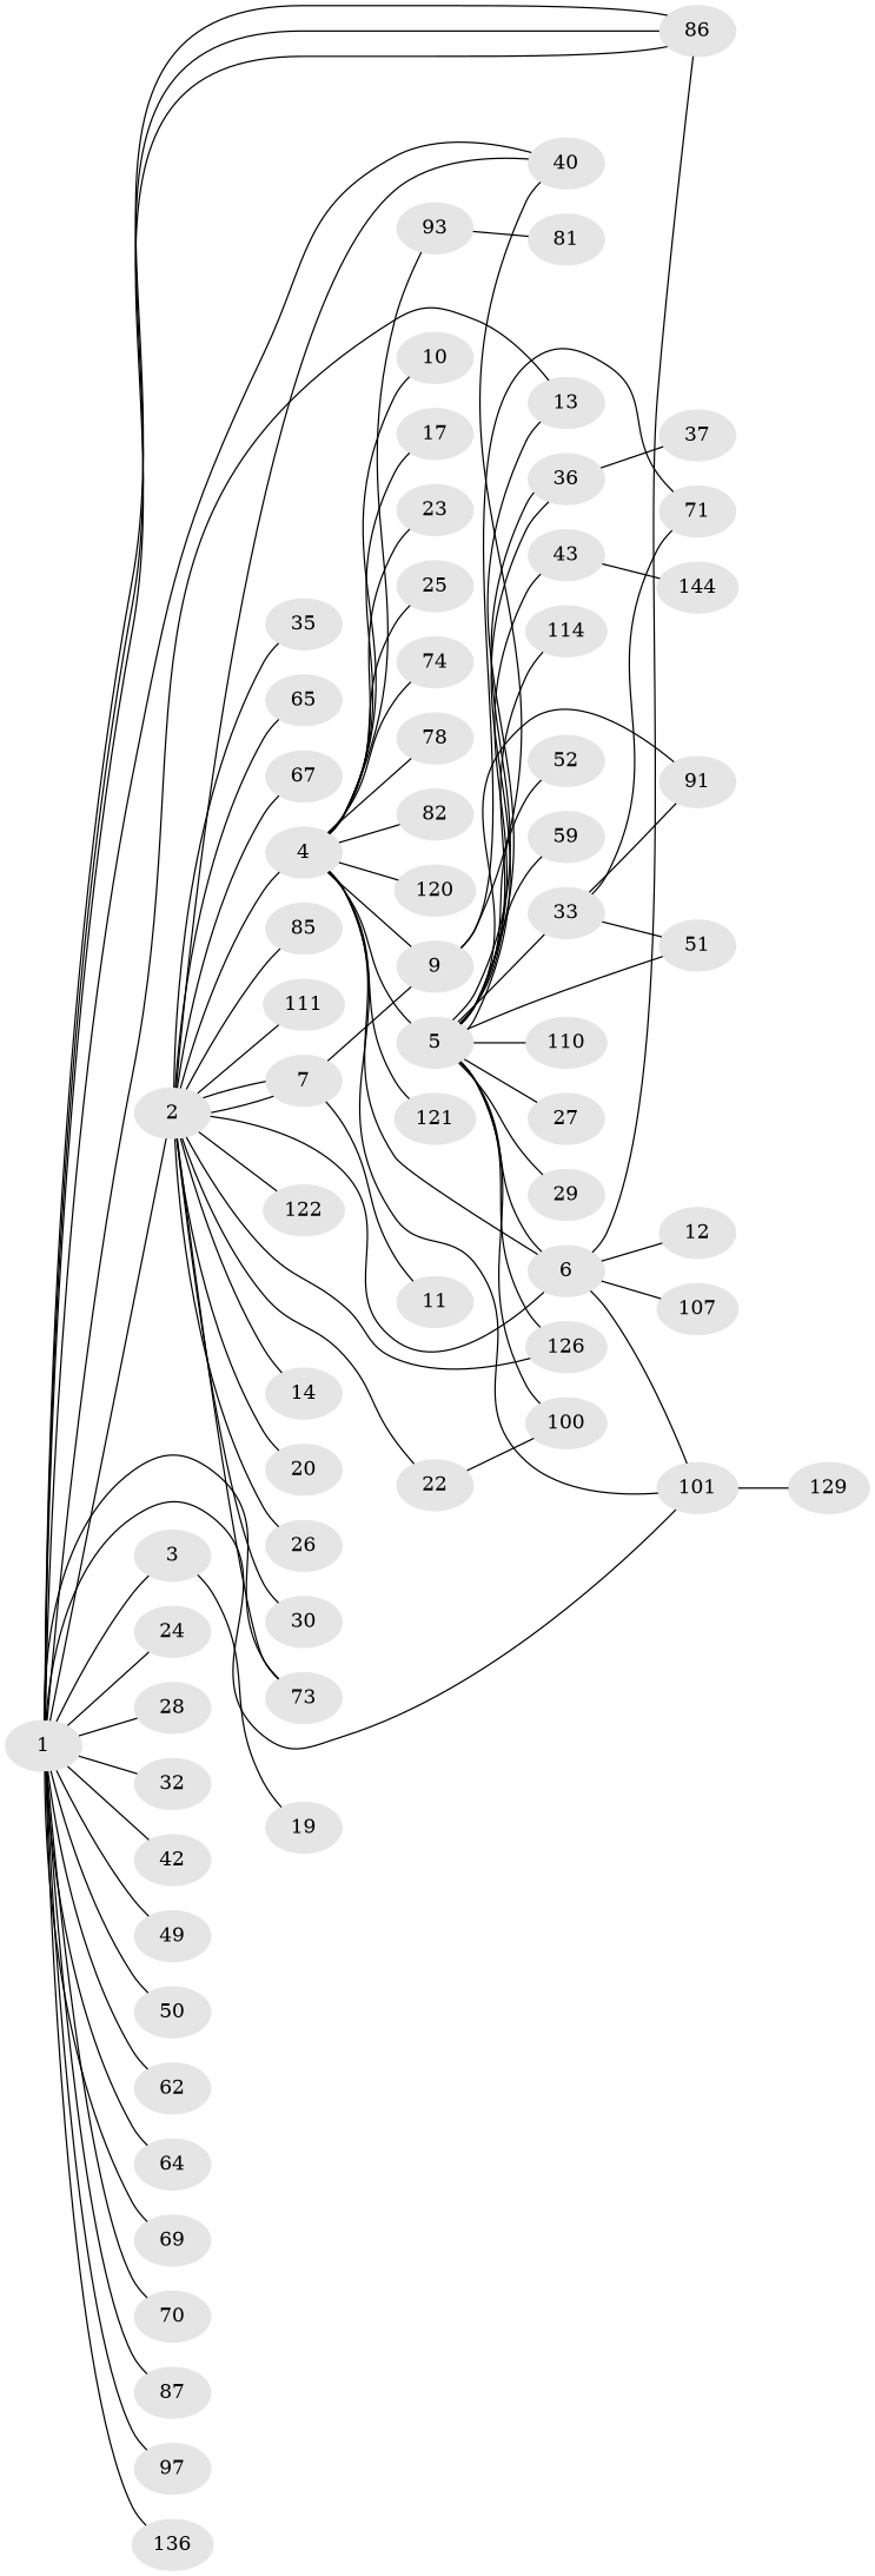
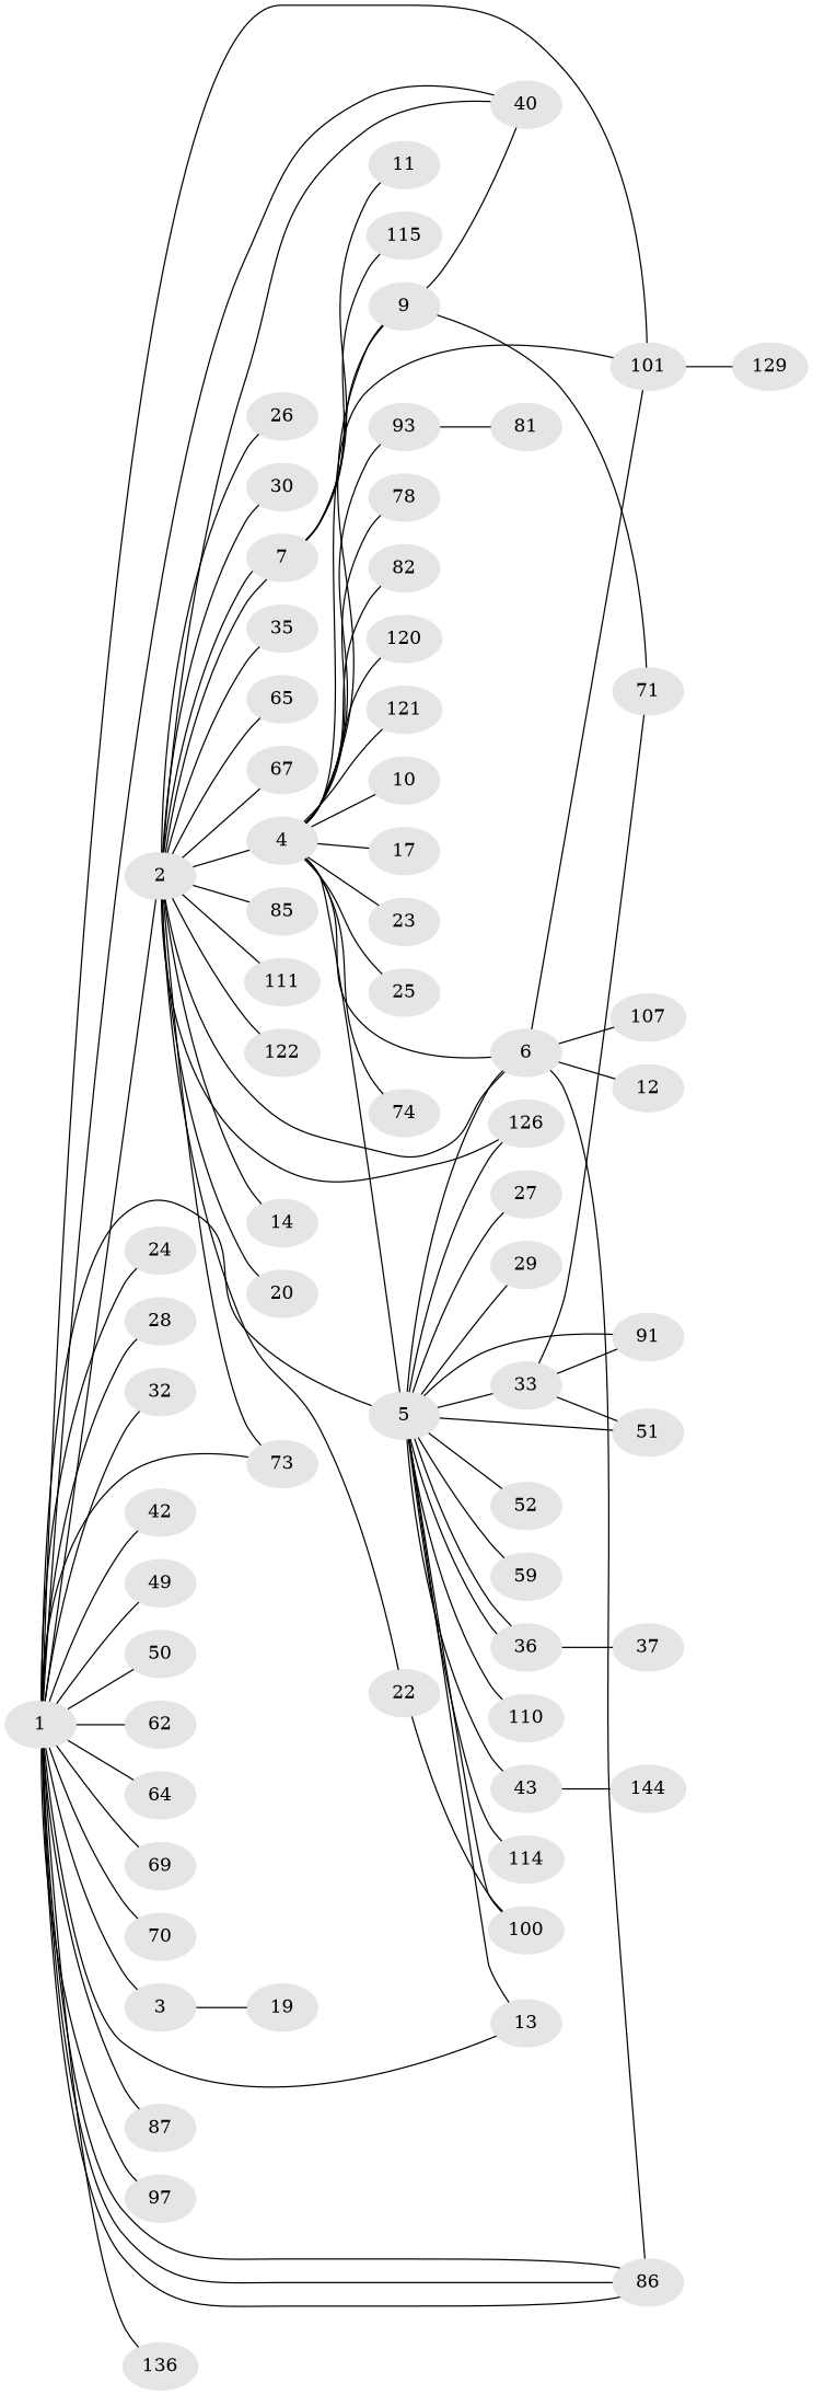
  graph {
    rankdir=LR
    node [color=gray90 style=filled]
    1
    2
    3
    5
    13 [super="+18+57"]
    24
    28 [super="+133+45"]
    32 [super="+48"]
    40 [super="+92"]
    42
    49
    50
    62
    64
    69
    70
    73
    86 [super="+119"]
    87
    97 [super="+116+142"]
    101 [super="+139+113+103"]
    136
    4
    6 [super="+15+16+68+8+124+132+76+60+21+39+34"]
    7
    14
    20
    22 [super="+44+41"]
    26
    30 [super="+137+79"]
    35 [super="+104+128+83+63"]
    65 [super="+88"]
    67 [super="+89"]
    85
    111
    122
    126
    19
    27
    29
    33 [super="+75"]
    36 [super="+77+117+58"]
    43 [super="+95"]
    51 [super="+140"]
    52
    59
    91 [super="+96"]
    100 [super="+109+141"]
    110 [super="+127"]
    114
    129
    9 [super="+61+55+106"]
    10
    17 [super="+99+47"]
    23
    25
    74
    78
    82
    93
    120
    121
    12
    107
    11
+   115
    71
    81
    37
    144
    1 -- 2
    1 -- 3
+   1 -- 5
    1 -- 13
    1 -- 24
    1 -- 28
    1 -- 32
    1 -- 40
    1 -- 42
    1 -- 49
    1 -- 50
    1 -- 62
    1 -- 64
    1 -- 69
    1 -- 70
    1 -- 73
    1 -- 86
    1 -- 86
    1 -- 86
    1 -- 87
    1 -- 97
    1 -- 101
    1 -- 136
    2 -- 40 [weight=2]
    2 -- 73
    2 -- 4
    2 -- 6
    2 -- 7
    2 -- 7
    2 -- 14
    2 -- 20
    2 -- 22
    2 -- 26
    2 -- 30
    2 -- 35
    2 -- 65
    2 -- 67
    2 -- 85
    2 -- 111
    2 -- 122
    2 -- 126
    3 -- 19
    5 -- 13
    5 -- 6 [weight=3]
    5 -- 126
    5 -- 27
    5 -- 29
    5 -- 33 [weight=2]
    5 -- 36
    5 -- 36
    5 -- 43
    5 -- 51
    5 -- 52
    5 -- 59
    5 -- 91
    5 -- 100 [weight=2]
    5 -- 110
    5 -- 114
    101 -- 129
    4 -- 5
    4 -- 101
    4 -- 6 [weight=2]
    4 -- 9
    4 -- 10
    4 -- 17
    4 -- 23
    4 -- 25
    4 -- 74
    4 -- 78
    4 -- 82
    4 -- 93
    4 -- 120
    4 -- 121
    6 -- 86
    6 -- 101
    6 -- 12
    6 -- 107
    7 -- 9
    7 -- 11
+   7 -- 115
    22 -- 100
    33 -- 51
    33 -- 91
    33 -- 71
    36 -- 37
    43 -- 144
    9 -- 40
    9 -- 71
    93 -- 81
  }
